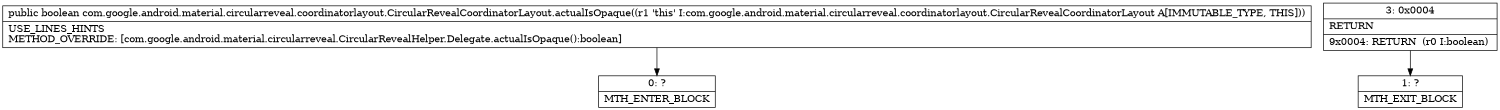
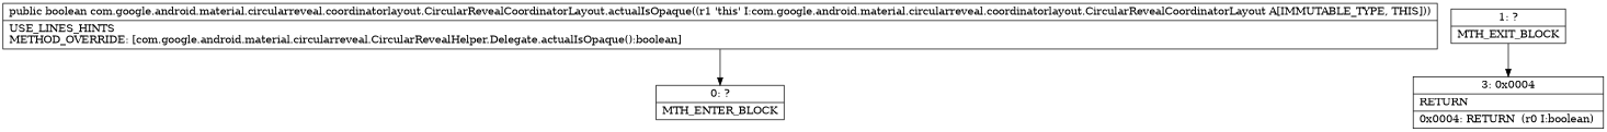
  digraph {
    node [shape=record]
    n1 [label="{0\:\ ?|MTH_ENTER_BLOCK\l}"]
-   n2 [label="{3\:\ 0x0004|RETURN\l|9x0004: RETURN  (r0 I:boolean) \l}"]
+   n2 [label="{3\:\ 0x0004|RETURN\l|0x0004: RETURN  (r0 I:boolean) \l}"]
    n3 [label="{1\:\ ?|MTH_EXIT_BLOCK\l}"]
    n4 [label="{public boolean com.google.android.material.circularreveal.coordinatorlayout.CircularRevealCoordinatorLayout.actualIsOpaque((r1 'this' I:com.google.android.material.circularreveal.coordinatorlayout.CircularRevealCoordinatorLayout A[IMMUTABLE_TYPE, THIS]))  | USE_LINES_HINTS\lMETHOD_OVERRIDE: [com.google.android.material.circularreveal.CircularRevealHelper.Delegate.actualIsOpaque():boolean]\l}"]
-   n2 -> n3
+   n3 -> n2
    n4 -> n1
  }
